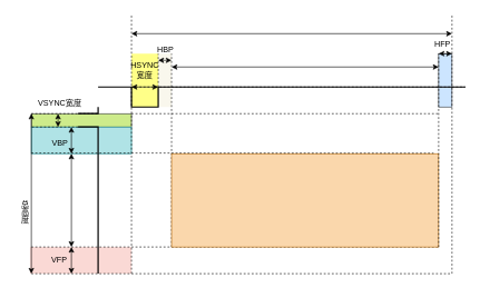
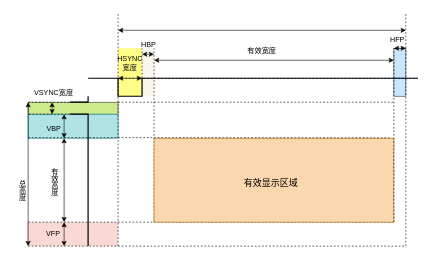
  <mxCell id="0" />
  <mxCell id="1" parent="0" />
  <mxCell id="2" value="" style="rounded=0;whiteSpace=wrap;html=1;strokeColor=#36393d;fillColor=#cce5ff;" vertex="1" parent="1"><mxGeometry x="656" y="80" width="20" height="80" as="geometry" /></mxCell>
  <mxCell id="3" value="" style="rounded=0;whiteSpace=wrap;html=1;strokeColor=none;fillColor=#f9f7ed;" vertex="1" parent="1"><mxGeometry x="236" y="80" width="20" height="80" as="geometry" /></mxCell>
  <mxCell id="4" value="" style="rounded=0;whiteSpace=wrap;html=1;strokeColor=none;fillColor=#ffff88;" vertex="1" parent="1"><mxGeometry x="196" y="80" width="40" height="80" as="geometry" /></mxCell>
  <mxCell id="5" value="" style="rounded=0;whiteSpace=wrap;html=1;strokeColor=#36393d;fillColor=#cdeb8b;" vertex="1" parent="1"><mxGeometry x="46" y="170" width="150" height="20" as="geometry" /></mxCell>
  <mxCell id="6" value="" style="rounded=0;whiteSpace=wrap;html=1;strokeColor=#0e8088;fillColor=#b0e3e6;" vertex="1" parent="1"><mxGeometry x="46" y="190" width="150" height="40" as="geometry" /></mxCell>
  <mxCell id="7" value="" style="rounded=0;whiteSpace=wrap;html=1;strokeColor=none;fillColor=#fad9d5;movable=1;resizable=1;rotatable=1;deletable=1;editable=1;locked=0;connectable=1;" vertex="1" parent="1"><mxGeometry x="44" y="370" width="152" height="40" as="geometry" /></mxCell>
  <mxCell id="8" value="" style="endArrow=none;dashed=1;html=1;rounded=0;" edge="1" parent="1"><mxGeometry width="50" height="50" relative="1" as="geometry"><mxPoint x="196" y="170" as="sourcePoint" /><mxPoint x="656" y="170" as="targetPoint" /></mxGeometry></mxCell>
  <mxCell id="9" value="" style="endArrow=none;dashed=1;html=1;rounded=0;" edge="1" parent="1"><mxGeometry width="50" height="50" relative="1" as="geometry"><mxPoint x="46" y="370" as="sourcePoint" /><mxPoint x="656" y="370" as="targetPoint" /></mxGeometry></mxCell>
  <mxCell id="10" value="" style="endArrow=none;dashed=1;html=1;rounded=0;" edge="1" parent="1"><mxGeometry width="50" height="50" relative="1" as="geometry"><mxPoint x="46" y="410" as="sourcePoint" /><mxPoint x="676" y="410" as="targetPoint" /></mxGeometry></mxCell>
  <mxCell id="11" value="" style="endArrow=none;dashed=1;html=1;rounded=0;" edge="1" parent="1"><mxGeometry width="50" height="50" relative="1" as="geometry"><mxPoint x="196" y="130" as="sourcePoint" /><mxPoint x="696" y="130" as="targetPoint" /></mxGeometry></mxCell>
  <mxCell id="12" value="" style="endArrow=none;dashed=1;html=1;rounded=0;" edge="1" parent="1"><mxGeometry width="50" height="50" relative="1" as="geometry"><mxPoint x="196" y="410" as="sourcePoint" /><mxPoint x="196" y="20" as="targetPoint" /></mxGeometry></mxCell>
  <mxCell id="13" value="" style="endArrow=none;dashed=1;html=1;rounded=0;" edge="1" parent="1"><mxGeometry width="50" height="50" relative="1" as="geometry"><mxPoint x="256" y="370" as="sourcePoint" /><mxPoint x="256" y="80" as="targetPoint" /></mxGeometry></mxCell>
  <mxCell id="14" value="" style="rounded=0;whiteSpace=wrap;html=1;fillColor=#fad7ac;strokeColor=#b46504;" vertex="1" parent="1"><mxGeometry x="256" y="230" width="400" height="140" as="geometry" /></mxCell>
  <mxCell id="15" value="" style="endArrow=none;dashed=1;html=1;rounded=0;entryX=0;entryY=0;entryDx=0;entryDy=0;" edge="1" parent="1" target="2"><mxGeometry width="50" height="50" relative="1" as="geometry"><mxPoint x="656" y="370" as="sourcePoint" /><mxPoint x="656" y="70" as="targetPoint" /></mxGeometry></mxCell>
  <mxCell id="16" value="" style="endArrow=none;dashed=1;html=1;rounded=0;" edge="1" parent="1"><mxGeometry width="50" height="50" relative="1" as="geometry"><mxPoint x="676" y="410" as="sourcePoint" /><mxPoint x="676" y="20" as="targetPoint" /></mxGeometry></mxCell>
  <mxCell id="17" value="" style="endArrow=classic;startArrow=classic;html=1;rounded=0;" edge="1" parent="1"><mxGeometry width="50" height="50" relative="1" as="geometry"><mxPoint x="256" y="100" as="sourcePoint" /><mxPoint x="656" y="100" as="targetPoint" /></mxGeometry></mxCell>
  <mxCell id="18" value="" style="endArrow=classic;startArrow=classic;html=1;rounded=0;strokeWidth=1;" edge="1" parent="1"><mxGeometry width="50" height="50" relative="1" as="geometry"><mxPoint x="196" y="130" as="sourcePoint" /><mxPoint x="236" y="130" as="targetPoint" /></mxGeometry></mxCell>
  <mxCell id="19" value="" style="endArrow=none;html=1;rounded=0;strokeWidth=2;" edge="1" parent="1"><mxGeometry width="50" height="50" relative="1" as="geometry"><mxPoint x="146" y="130" as="sourcePoint" /><mxPoint x="696" y="130" as="targetPoint" /><Array as="points"><mxPoint x="196" y="130" /><mxPoint x="196" y="160" /><mxPoint x="236" y="160" /><mxPoint x="236" y="130" /></Array></mxGeometry></mxCell>
  <mxCell id="20" value="" style="endArrow=none;dashed=1;html=1;rounded=0;" edge="1" parent="1"><mxGeometry width="50" height="50" relative="1" as="geometry"><mxPoint x="236" y="130" as="sourcePoint" /><mxPoint x="236" y="80" as="targetPoint" /></mxGeometry></mxCell>
  <mxCell id="21" value="" style="endArrow=classic;startArrow=classic;html=1;rounded=0;" edge="1" parent="1"><mxGeometry width="50" height="50" relative="1" as="geometry"><mxPoint x="236" y="90" as="sourcePoint" /><mxPoint x="256" y="90" as="targetPoint" /></mxGeometry></mxCell>
  <mxCell id="22" value="" style="endArrow=classic;startArrow=classic;html=1;rounded=0;" edge="1" parent="1"><mxGeometry width="50" height="50" relative="1" as="geometry"><mxPoint x="656" y="80" as="sourcePoint" /><mxPoint x="676" y="80" as="targetPoint" /></mxGeometry></mxCell>
  <mxCell id="23" value="" style="endArrow=classic;startArrow=classic;html=1;rounded=0;" edge="1" parent="1"><mxGeometry width="50" height="50" relative="1" as="geometry"><mxPoint x="196" y="50" as="sourcePoint" /><mxPoint x="676" y="50" as="targetPoint" /></mxGeometry></mxCell>
  <mxCell id="24" value="" style="endArrow=none;dashed=1;html=1;rounded=0;entryX=0.981;entryY=-0.005;entryDx=0;entryDy=0;entryPerimeter=0;" edge="1" parent="1" target="14"><mxGeometry width="50" height="50" relative="1" as="geometry"><mxPoint x="46" y="229" as="sourcePoint" /><mxPoint x="86" y="160" as="targetPoint" /></mxGeometry></mxCell>
  <mxCell id="25" value="" style="endArrow=none;html=1;rounded=0;strokeWidth=2;" edge="1" parent="1" source="5"><mxGeometry width="50" height="50" relative="1" as="geometry"><mxPoint x="146" y="410" as="sourcePoint" /><mxPoint x="146" y="160" as="targetPoint" /><Array as="points"><mxPoint x="116" y="170" /><mxPoint x="146" y="170" /></Array></mxGeometry></mxCell>
  <mxCell id="26" value="" style="endArrow=none;dashed=1;html=1;rounded=0;" edge="1" parent="1"><mxGeometry width="50" height="50" relative="1" as="geometry"><mxPoint x="46" y="170" as="sourcePoint" /><mxPoint x="146" y="170" as="targetPoint" /></mxGeometry></mxCell>
  <mxCell id="27" value="" style="endArrow=none;dashed=1;html=1;rounded=0;" edge="1" parent="1"><mxGeometry width="50" height="50" relative="1" as="geometry"><mxPoint x="116" y="190" as="sourcePoint" /><mxPoint x="46" y="190" as="targetPoint" /></mxGeometry></mxCell>
  <mxCell id="28" value="" style="endArrow=classic;startArrow=classic;html=1;rounded=0;" edge="1" parent="1"><mxGeometry width="50" height="50" relative="1" as="geometry"><mxPoint x="86" y="190" as="sourcePoint" /><mxPoint x="86" y="170" as="targetPoint" /></mxGeometry></mxCell>
  <mxCell id="29" value="" style="endArrow=classic;startArrow=classic;html=1;rounded=0;" edge="1" parent="1"><mxGeometry width="50" height="50" relative="1" as="geometry"><mxPoint x="106" y="230" as="sourcePoint" /><mxPoint x="106" y="190" as="targetPoint" /></mxGeometry></mxCell>
  <mxCell id="30" value="" style="endArrow=classic;startArrow=classic;html=1;rounded=0;" edge="1" parent="1"><mxGeometry width="50" height="50" relative="1" as="geometry"><mxPoint x="106" y="370" as="sourcePoint" /><mxPoint x="106" y="230" as="targetPoint" /></mxGeometry></mxCell>
  <mxCell id="31" value="" style="endArrow=classic;startArrow=classic;html=1;rounded=0;" edge="1" parent="1"><mxGeometry width="50" height="50" relative="1" as="geometry"><mxPoint x="106" y="410" as="sourcePoint" /><mxPoint x="106" y="370" as="targetPoint" /></mxGeometry></mxCell>
  <mxCell id="32" value="" style="endArrow=classic;startArrow=classic;html=1;rounded=0;" edge="1" parent="1"><mxGeometry width="50" height="50" relative="1" as="geometry"><mxPoint x="46" y="410" as="sourcePoint" /><mxPoint x="46" y="170" as="targetPoint" /></mxGeometry></mxCell>
  <mxCell id="33" value="总高度" style="text;html=1;align=center;verticalAlign=middle;whiteSpace=wrap;rounded=0;flipV=0;textDirection=vertical-lr;" vertex="1" parent="1"><mxGeometry x="20" y="287" width="30" height="60" as="geometry" /></mxCell>
+ <mxCell id="34" value="有效高度" style="text;html=1;align=center;verticalAlign=middle;whiteSpace=wrap;rounded=0;textDirection=vertical-rl;" vertex="1" parent="1"><mxGeometry x="59" y="270" width="60" height="65" as="geometry" /></mxCell>
  <mxCell id="35" value="VFP" style="text;html=1;align=center;verticalAlign=middle;whiteSpace=wrap;rounded=0;" vertex="1" parent="1"><mxGeometry x="58" y="374" width="60" height="30" as="geometry" /></mxCell>
  <mxCell id="36" value="VBP" style="text;html=1;align=center;verticalAlign=middle;whiteSpace=wrap;rounded=0;" vertex="1" parent="1"><mxGeometry x="59" y="200" width="60" height="30" as="geometry" /></mxCell>
  <mxCell id="37" value="VSYNC宽度" style="text;html=1;align=center;verticalAlign=middle;whiteSpace=wrap;rounded=0;" vertex="1" parent="1"><mxGeometry x="44" y="140" width="90" height="30" as="geometry" /></mxCell>
  <mxCell id="38" value="HSYNC宽度" style="text;html=1;align=center;verticalAlign=middle;whiteSpace=wrap;rounded=0;" vertex="1" parent="1"><mxGeometry x="196" y="89" width="40" height="30" as="geometry" /></mxCell>
  <mxCell id="39" value="HBP" style="text;html=1;align=center;verticalAlign=middle;whiteSpace=wrap;rounded=0;" vertex="1" parent="1"><mxGeometry x="217" y="59" width="60" height="30" as="geometry" /></mxCell>
+ <mxCell id="40" value="有效宽度" style="text;html=1;align=center;verticalAlign=middle;whiteSpace=wrap;rounded=0;" vertex="1" parent="1"><mxGeometry x="406" y="70" width="60" height="30" as="geometry" /></mxCell>
  <mxCell id="41" value="HFP" style="text;html=1;align=center;verticalAlign=middle;whiteSpace=wrap;rounded=0;" vertex="1" parent="1"><mxGeometry x="632" y="51" width="60" height="30" as="geometry" /></mxCell>
+ <mxCell id="42" value="有效显示区域" style="text;html=1;align=center;verticalAlign=middle;whiteSpace=wrap;rounded=0;fontSize=15;" vertex="1" parent="1"><mxGeometry x="396" y="280" width="110" height="50" as="geometry" /></mxCell>
  <mxCell id="43" value="" style="endArrow=none;html=1;rounded=0;strokeWidth=2;" edge="1" parent="1" target="5"><mxGeometry width="50" height="50" relative="1" as="geometry"><mxPoint x="146" y="410" as="sourcePoint" /><mxPoint x="146" y="160" as="targetPoint" /><Array as="points"><mxPoint x="146" y="190" /><mxPoint x="116" y="190" /></Array></mxGeometry></mxCell>
